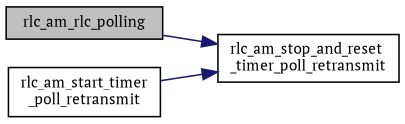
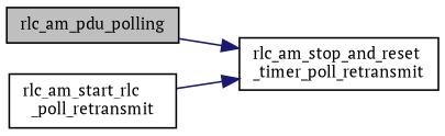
  digraph {
    fontname="PT Serif"
    rankdir=LR
    node [color=black fillcolor=white fontname="PT Serif" fontsize=10 shape=record style=filled]
    edge [color=midnightblue fontname="PT Serif" fontsize=10 labelfontname=Helvetica labelfontsize=10 style=solid]
-   n1 [fillcolor=grey75 fontcolor=black height=0.2 label=rlc_am_rlc_polling width=0.4]
+   n1 [fillcolor=grey75 fontcolor=black height=0.2 label=rlc_am_pdu_polling width=0.4]
    n2 [height=0.2 label="rlc_am_stop_and_reset\l_timer_poll_retransmit" width=0.4]
-   n3 [height=0.2 label="rlc_am_start_timer\l_poll_retransmit" width=0.4]
+   n3 [height=0.2 label="rlc_am_start_rlc\l_poll_retransmit" width=0.4]
    n1 -> n2
    n3 -> n2
  }
